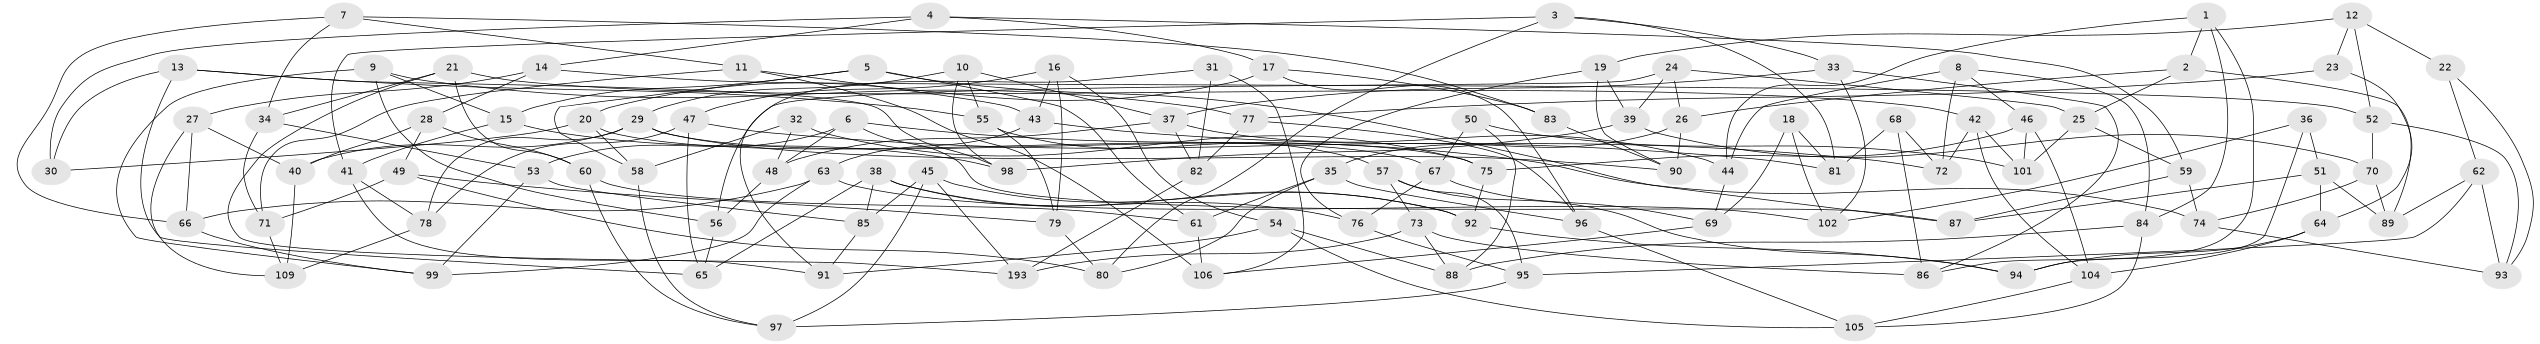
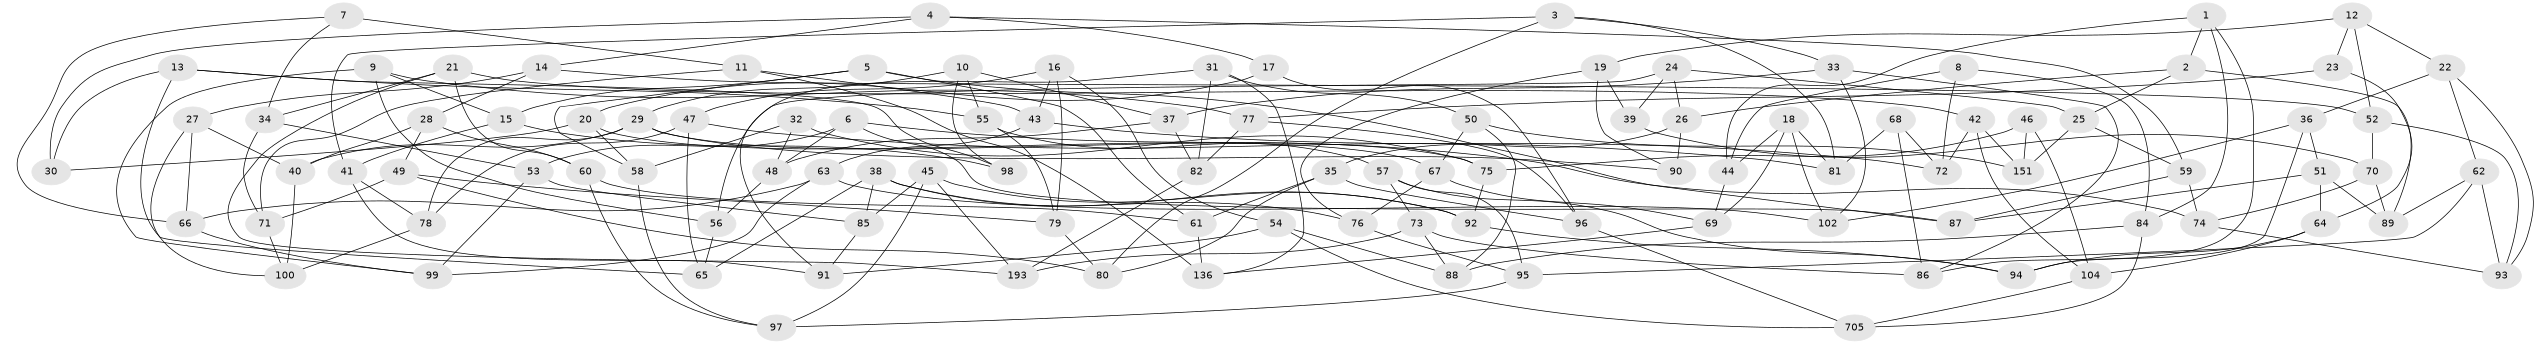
  graph {
    fontname="DejaVu Sans"
    node [color=gray90 fontname="DejaVu Sans" style=filled]
    edge [fontname="DejaVu Sans"]
    1
    2
    44
    84
    86
    25
    26
    89
    69
    88
-   105
+   105 [label=705]
    59
-   101
+   101 [label=151]
    90
    35
    3
    33
    41
    80
    81
    37
    102
    78
    91
    4
    14
    17
    30
    52
    27
    28
-   83
    20
    96
    87
    74
    5
    15
    58
    61
    98
    97
-   106
+   106 [label=136]
    6
    48
    53
    56
    99
    85
    93
    7
    11
    34
    66
    43
    71
    8
    46
    72
    75
    104
    9
    77
    65
    82
    10
    55
    29
    79
    57
    68
    63
-   100 [label=109]
+   100
    12
    19
    22
    23
    39
    76
    36
    62
    64
    70
    13
    40
    60
    49
    16
    47
    54
    67
    18
    95
    21
    42
    n96 [label=193]
    51
    94
    24
    92
    32
    31
    50
    38
    45
    73
    1 -- 2
    1 -- 44
    1 -- 84
    1 -- 86
    2 -- 25
    2 -- 26
    2 -- 89
    44 -- 69
    84 -- 88
    84 -- 105
    25 -- 59
    25 -- 101
    26 -- 90
    26 -- 35
    69 -- 106
    59 -- 87
    59 -- 74
    35 -- 80
    35 -- 96
    35 -- 61
    3 -- 33
    3 -- 41
    3 -- 80
    3 -- 81
    33 -- 86
    33 -- 37
    33 -- 102
    41 -- 78
    41 -- 91
    37 -- 48
    37 -- 82
    78 -- 100
    4 -- 59
    4 -- 14
    4 -- 17
    4 -- 30
    14 -- 52
    14 -- 27
    14 -- 28
-   17 -- 83
    17 -- 20
    17 -- 96
    52 -- 93
    52 -- 70
    27 -- 66
    27 -- 100
    27 -- 40
    28 -- 40
    28 -- 60
    28 -- 49
-   83 -- 90
    20 -- 30
    20 -- 58
    20 -- 67
    96 -- 105
    74 -- 93
    5 -- 87
    5 -- 15
    5 -- 58
    5 -- 61
    15 -- 41
    15 -- 98
    58 -- 97
    61 -- 106
    6 -- 87
    6 -- 74
    6 -- 48
    6 -- 53
    48 -- 56
    53 -- 99
    53 -- 85
    56 -- 65
    85 -- 91
-   7 -- 83
    7 -- 11
    7 -- 34
    7 -- 66
    11 -- 106
    11 -- 43
    11 -- 71
    34 -- 53
    34 -- 71
    66 -- 99
    43 -- 72
    43 -- 63
    71 -- 100
    8 -- 44
    8 -- 84
-   8 -- 46
    8 -- 72
    46 -- 101
    46 -- 75
    46 -- 104
    75 -- 92
    104 -- 105
    9 -- 15
    9 -- 56
    9 -- 99
    9 -- 77
    77 -- 96
    77 -- 82
    82 -- n96
    10 -- 37
    10 -- 98
    10 -- 55
    10 -- 29
    55 -- 79
    55 -- 57
    29 -- 90
    29 -- 78
    29 -- 75
    29 -- 40
    79 -- 80
    57 -- 95
    57 -- 94
    57 -- 73
    68 -- 86
    68 -- 81
    68 -- 72
    63 -- 102
    63 -- 99
    63 -- 66
    12 -- 52
    12 -- 19
    12 -- 22
    12 -- 23
    19 -- 90
    19 -- 39
    19 -- 76
    22 -- 93
+   22 -- 36
    22 -- 62
    23 -- 77
    23 -- 64
-   39 -- 98
    39 -- 70
    76 -- 95
    36 -- 102
    36 -- 51
    36 -- 94
    62 -- 89
    62 -- 93
    62 -- 95
    64 -- 104
    64 -- 94
    70 -- 89
    70 -- 74
    13 -- 30
    13 -- 98
    13 -- 65
    13 -- 55
    40 -- 100
    60 -- 61
    60 -- 97
    49 -- 80
    49 -- 71
    49 -- 79
    16 -- 43
    16 -- 79
    16 -- 47
    16 -- 54
    47 -- 81
    47 -- 78
    47 -- 65
    54 -- 88
    54 -- 105
    54 -- 91
    67 -- 69
    67 -- 76
-   37 -- 44
+   18 -- 44
    18 -- 69
    18 -- 81
    18 -- 102
    95 -- 97
    21 -- 34
    21 -- 60
    21 -- 42
    21 -- n96
    42 -- 101
    42 -- 72
    42 -- 104
    51 -- 89
    51 -- 87
    51 -- 64
    24 -- 25
    24 -- 26
    24 -- 56
    24 -- 39
    92 -- 94
    32 -- 58
    32 -- 48
    32 -- 75
    31 -- 91
    31 -- 106
    31 -- 82
+   31 -- 50
    50 -- 88
    50 -- 101
    50 -- 67
    38 -- 85
    38 -- 65
    38 -- 76
    38 -- 92
    45 -- 97
    45 -- 85
    45 -- n96
    45 -- 92
    73 -- 86
    73 -- 88
    73 -- n96
  }
